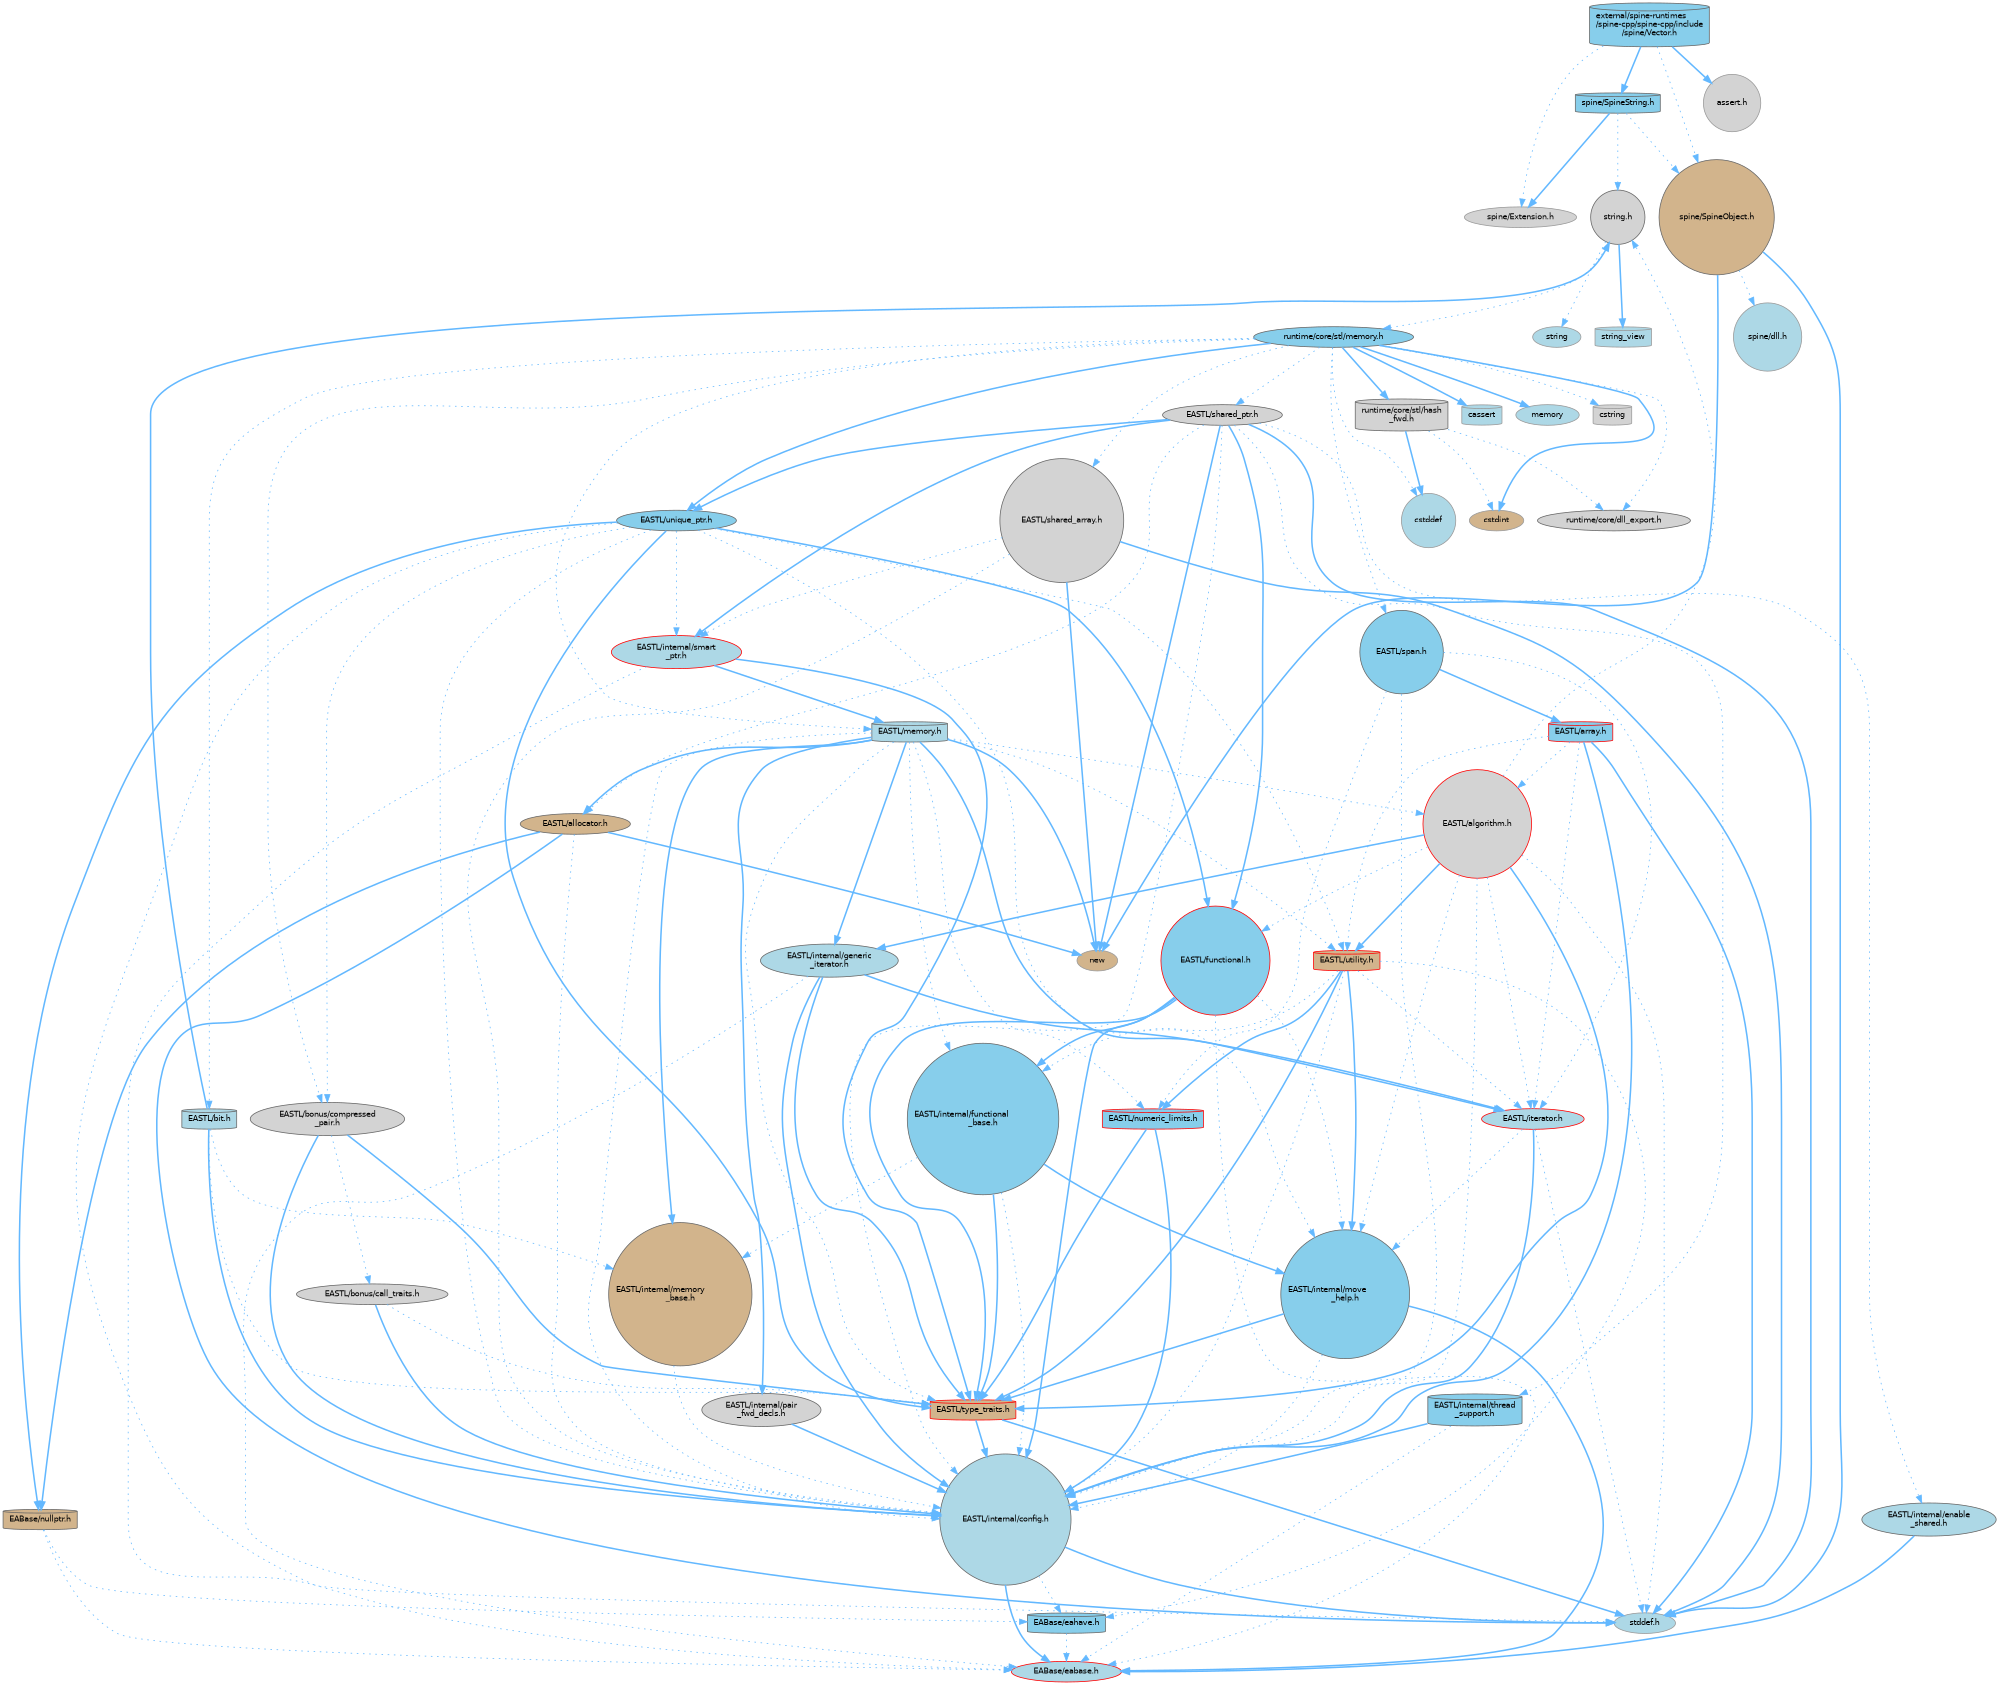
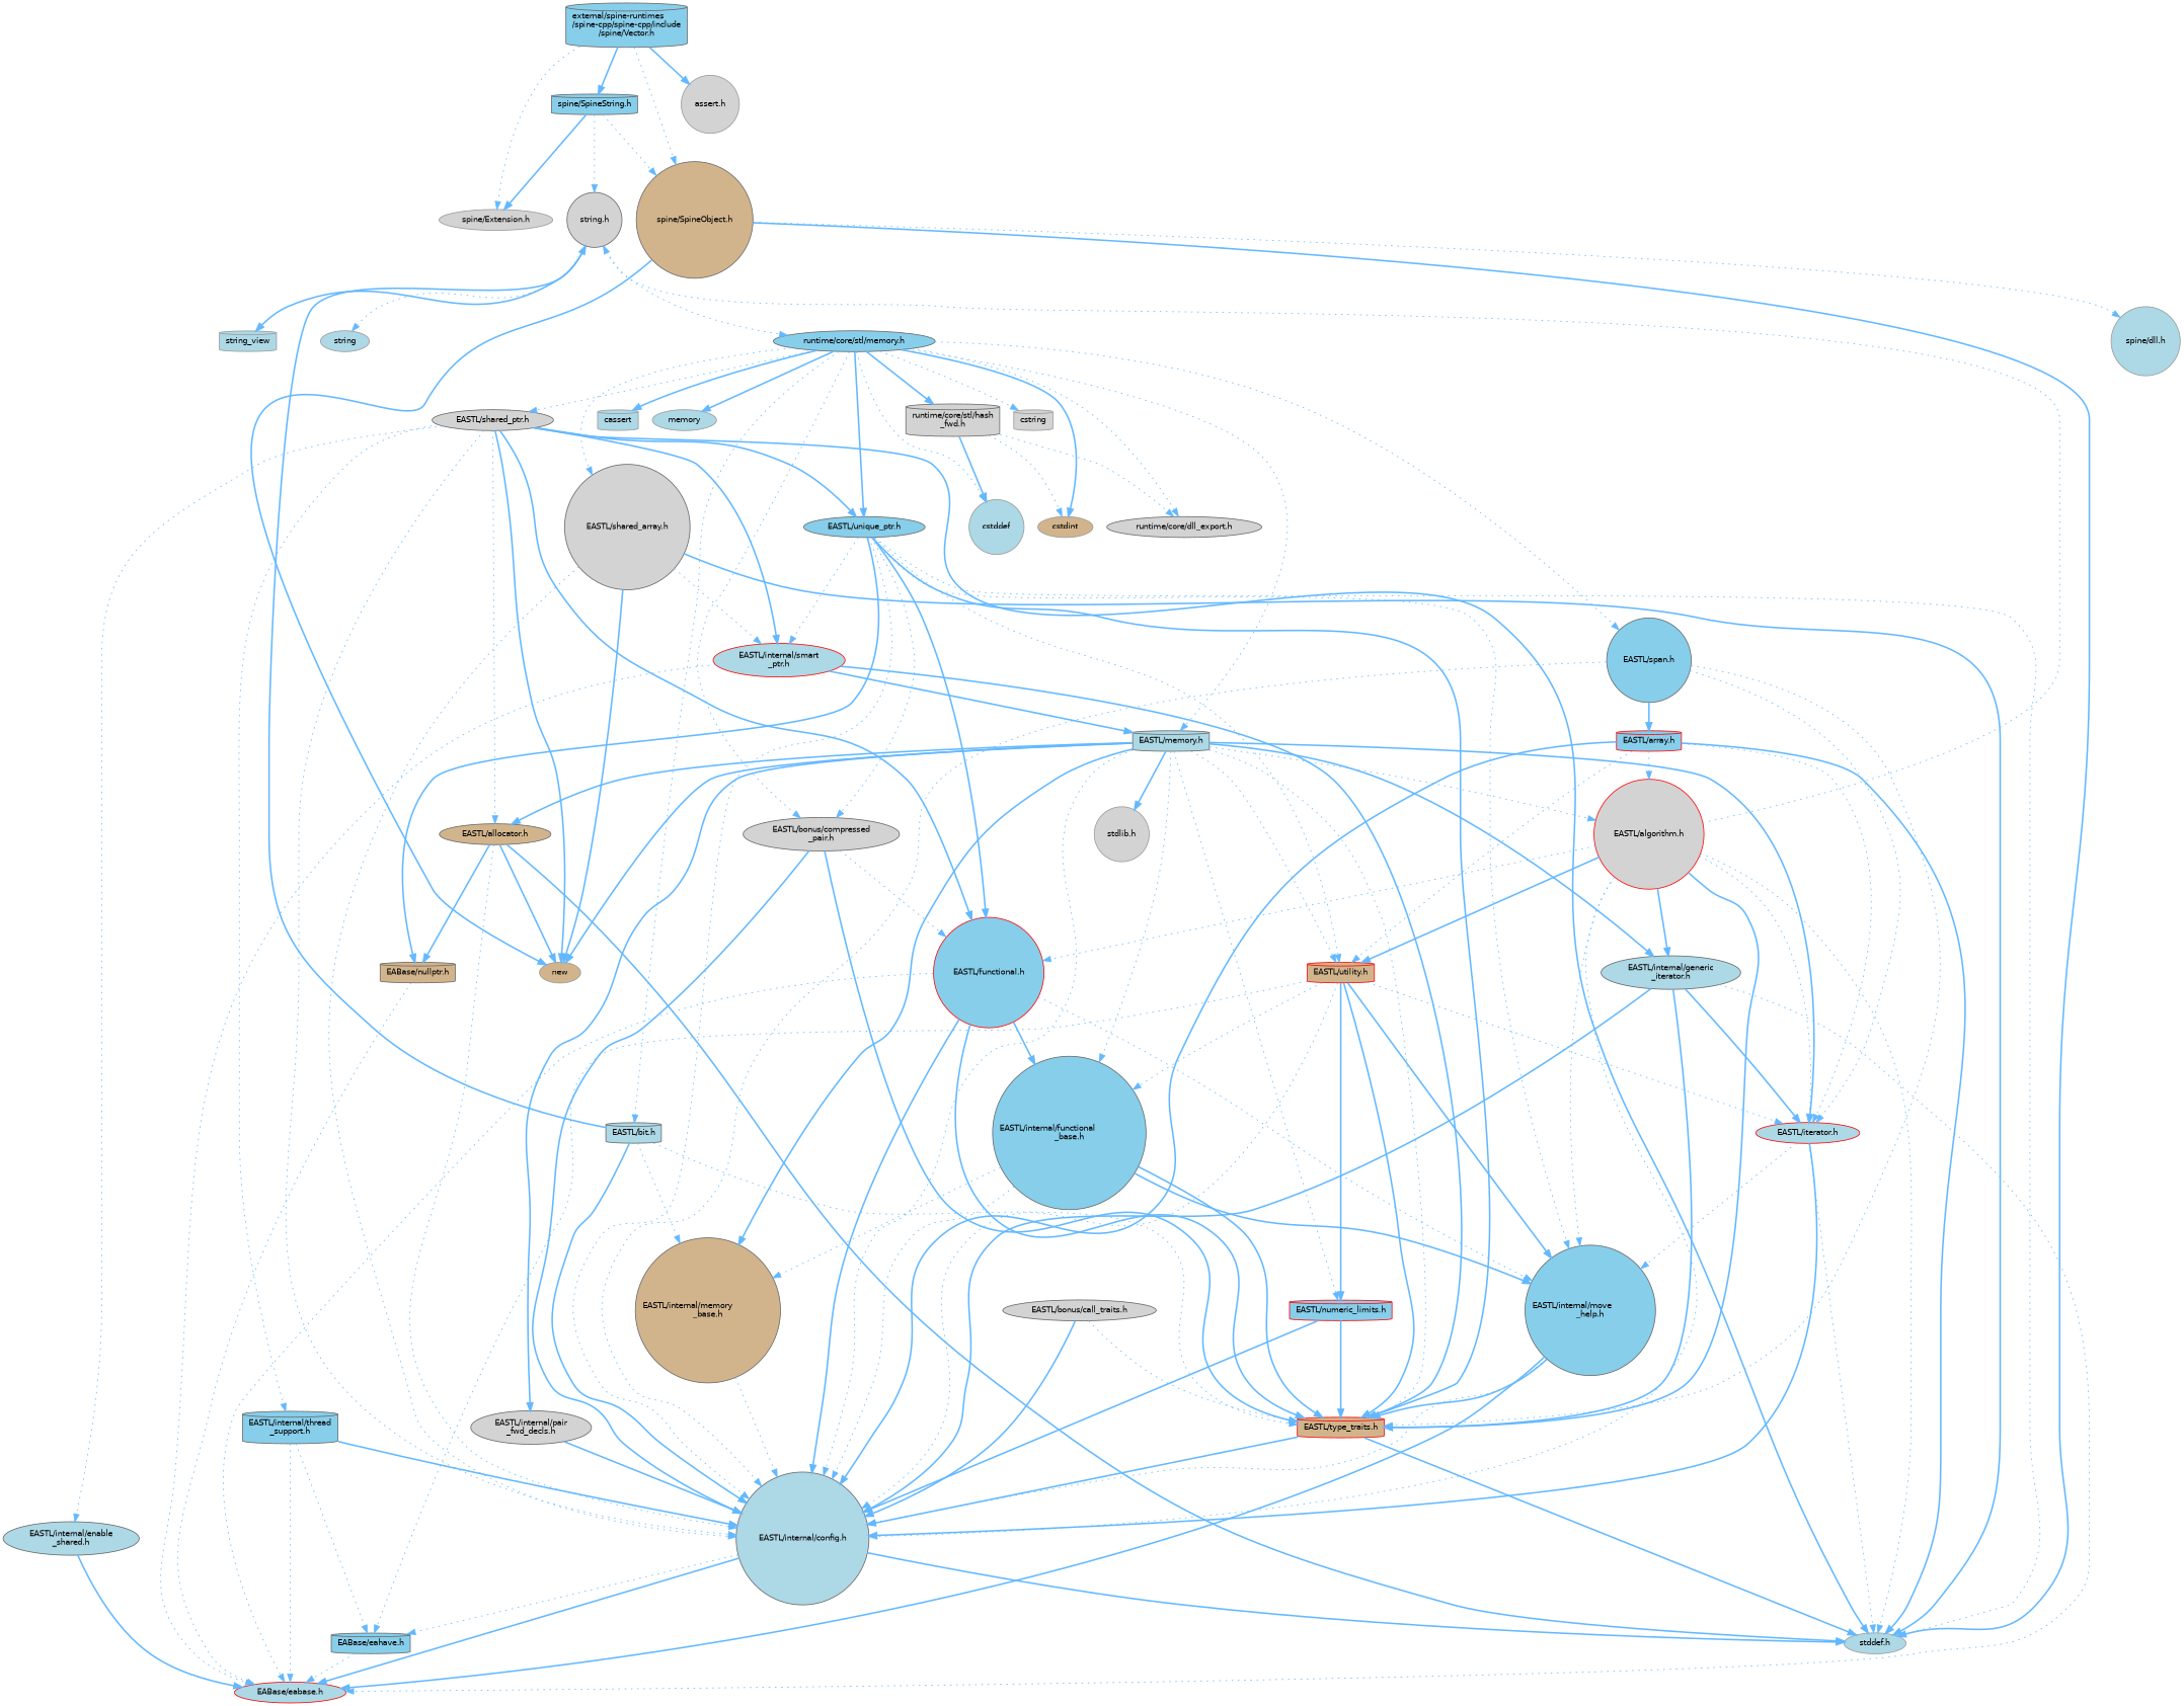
  digraph {
    node [color=grey40 fillcolor=lightblue fontname=Helvetica fontsize=10 shape=ellipse style=filled]
    edge [color=steelblue1 fontname=Helvetica fontsize=10 labelfontname=Helvetica labelfontsize=10 style=dotted]
    n1 [color=gray40 fillcolor=skyblue fontcolor=black height=0.2 label="external/spine-runtimes\l/spine-cpp/spine-cpp/include\l/spine/Vector.h" shape=cylinder width=0.4]
    n2 [color=grey60 fillcolor=lightgrey height=0.2 label="spine/Extension.h" width=0.4]
    n3 [fillcolor=tan height=0.2 label="spine/SpineObject.h" shape=circle width=0.4]
    n4 [fillcolor=skyblue height=0.2 label="spine/SpineString.h" shape=cylinder width=0.4]
    n5 [color=grey60 fillcolor=lightgrey height=0.2 label="assert.h" shape=circle width=0.4]
    n6 [color=grey60 fillcolor=tan height=0.2 label=new width=0.4]
    n7 [color=grey60 height=0.2 label="stddef.h" width=0.4]
    n8 [color=grey60 height=0.2 label="spine/dll.h" shape=circle width=0.4]
    n9 [fillcolor=lightgrey height=0.2 label="string.h" shape=circle width=0.4]
    n10 [color=grey60 height=0.2 label=string width=0.4]
    n11 [color=grey60 height=0.2 label=string_view shape=cylinder width=0.4]
    n12 [fillcolor=skyblue height=0.2 label="runtime/core/stl/memory.h" width=0.4]
    n13 [color=grey60 height=0.2 label=cstddef shape=circle width=0.4]
    n14 [color=grey60 fillcolor=tan height=0.2 label=cstdint width=0.4]
    n15 [color=grey60 height=0.2 label=cassert shape=cylinder width=0.4]
    n16 [color=grey60 height=0.2 label=memory width=0.4]
    n17 [color=grey60 fillcolor=lightgrey height=0.2 label=cstring shape=cylinder width=0.4]
    n18 [height=0.2 label="EASTL/bit.h" shape=cylinder width=0.4]
    n19 [height=0.2 label="EASTL/memory.h" shape=cylinder width=0.4]
    n20 [fillcolor=lightgrey height=0.2 label="EASTL/shared_array.h" shape=circle width=0.4]
    n21 [fillcolor=skyblue height=0.2 label="EASTL/unique_ptr.h" width=0.4]
    n22 [fillcolor=lightgrey height=0.2 label="EASTL/bonus/compressed\l_pair.h" width=0.4]
    n23 [fillcolor=lightgrey height=0.2 label="EASTL/shared_ptr.h" width=0.4]
    n24 [fillcolor=skyblue height=0.2 label="EASTL/span.h" shape=circle width=0.4]
    n25 [fillcolor=lightgrey height=0.2 label="runtime/core/dll_export.h" width=0.4]
    n26 [fillcolor=lightgrey height=0.2 label="runtime/core/stl/hash\l_fwd.h" shape=cylinder width=0.4]
    n27 [height=0.2 label="EASTL/internal/config.h" shape=circle width=0.4]
    n28 [fillcolor=tan height=0.2 label="EASTL/internal/memory\l_base.h" shape=circle width=0.4]
    n29 [color=red fillcolor=tan height=0.2 label="EASTL/type_traits.h" shape=cylinder width=0.4]
    n30 [height=0.2 label="EASTL/internal/generic\l_iterator.h" width=0.4]
    n31 [color=red height=0.2 label="EASTL/iterator.h" width=0.4]
    n32 [fillcolor=lightgrey height=0.2 label="EASTL/internal/pair\l_fwd_decls.h" width=0.4]
    n33 [fillcolor=skyblue height=0.2 label="EASTL/internal/functional\l_base.h" shape=circle width=0.4]
    n34 [color=red fillcolor=lightgrey height=0.2 label="EASTL/algorithm.h" shape=circle width=0.4]
    n35 [color=red fillcolor=tan height=0.2 label="EASTL/utility.h" shape=cylinder width=0.4]
    n36 [color=red fillcolor=skyblue height=0.2 label="EASTL/numeric_limits.h" shape=cylinder width=0.4]
    n37 [fillcolor=tan height=0.2 label="EASTL/allocator.h" width=0.4]
+   n38 [color=grey60 fillcolor=lightgrey height=0.2 label="stdlib.h" shape=circle width=0.4]
    n39 [color=red height=0.2 label="EASTL/internal/smart\l_ptr.h" width=0.4]
    n40 [fillcolor=skyblue height=0.2 label="EASTL/internal/move\l_help.h" shape=circle width=0.4]
    n41 [color=red fillcolor=skyblue height=0.2 label="EASTL/functional.h" shape=circle width=0.4]
    n42 [fillcolor=tan height=0.2 label="EABase/nullptr.h" shape=cylinder width=0.4]
    n43 [fillcolor=lightgrey height=0.2 label="EASTL/bonus/call_traits.h" width=0.4]
    n44 [fillcolor=skyblue height=0.2 label="EASTL/internal/thread\l_support.h" shape=cylinder width=0.4]
    n45 [height=0.2 label="EASTL/internal/enable\l_shared.h" width=0.4]
    n46 [color=red fillcolor=skyblue height=0.2 label="EASTL/array.h" shape=cylinder width=0.4]
    n47 [color=red height=0.2 label="EABase/eabase.h" width=0.4]
    n48 [fillcolor=skyblue height=0.2 label="EABase/eahave.h" shape=cylinder width=0.4]
    n1 -> n2
    n1 -> n3
    n1 -> n4 [style=bold]
    n1 -> n5 [style=bold]
    n3 -> n6 [style=bold]
    n3 -> n7 [style=bold]
    n3 -> n8
    n4 -> n2 [style=bold]
    n4 -> n3
    n4 -> n9
    n9 -> n10
    n9 -> n11 [style=bold]
    n9 -> n12
    n12 -> n13
    n12 -> n14 [style=bold]
    n12 -> n15 [style=bold]
    n12 -> n16 [style=bold]
    n12 -> n17
    n12 -> n18
    n12 -> n19
    n12 -> n20
    n12 -> n21 [style=bold]
    n12 -> n22
    n12 -> n23
    n12 -> n24
    n12 -> n25
    n12 -> n26 [style=bold]
    n18 -> n9 [style=bold]
    n18 -> n27 [style=bold]
    n18 -> n28
    n18 -> n29
    n19 -> n6 [style=bold]
    n19 -> n27
    n19 -> n28 [style=bold]
    n19 -> n29
    n19 -> n30 [style=bold]
    n19 -> n31 [style=bold]
    n19 -> n32 [style=bold]
    n19 -> n33
    n19 -> n34
    n19 -> n35
    n19 -> n36
    n19 -> n37 [style=bold]
+   n19 -> n38 [style=bold]
    n20 -> n6 [style=bold]
    n20 -> n7 [style=bold]
    n20 -> n27
    n20 -> n39
    n21 -> n7
    n21 -> n22
    n21 -> n27
    n21 -> n29 [style=bold]
    n21 -> n35
    n21 -> n39
    n21 -> n40
    n21 -> n41 [style=bold]
    n21 -> n42 [style=bold]
    n22 -> n27 [style=bold]
    n22 -> n29 [style=bold]
-   n22 -> n43
+   n22 -> n41
    n23 -> n6 [style=bold]
    n23 -> n7 [style=bold]
    n23 -> n21 [style=bold]
    n23 -> n27
    n23 -> n37
    n23 -> n39 [style=bold]
    n23 -> n41 [style=bold]
    n23 -> n44
    n23 -> n45
    n24 -> n27
-   n24 -> n36
+   n24 -> n29
    n24 -> n31
    n24 -> n46 [style=bold]
    n26 -> n13 [style=bold]
    n26 -> n14
    n26 -> n25
    n27 -> n7 [style=bold]
    n27 -> n47 [style=bold]
    n27 -> n48
    n28 -> n27
    n29 -> n7 [style=bold]
    n29 -> n27 [style=bold]
    n30 -> n27 [style=bold]
    n30 -> n29 [style=bold]
    n30 -> n31 [style=bold]
    n30 -> n47
    n31 -> n7
    n31 -> n27 [style=bold]
    n31 -> n40
    n32 -> n27 [style=bold]
    n33 -> n27
    n33 -> n28
    n33 -> n29 [style=bold]
    n33 -> n40 [style=bold]
    n34 -> n7
    n34 -> n9
    n34 -> n27
    n34 -> n29 [style=bold]
    n34 -> n30 [style=bold]
    n34 -> n31
    n34 -> n35 [style=bold]
    n34 -> n40
    n34 -> n41
    n35 -> n27
    n35 -> n29 [style=bold]
    n35 -> n31
    n35 -> n33
    n35 -> n36 [style=bold]
    n35 -> n40 [style=bold]
    n35 -> n48
    n36 -> n27 [style=bold]
    n36 -> n29 [style=bold]
    n37 -> n6 [style=bold]
    n37 -> n7 [style=bold]
    n37 -> n27
    n37 -> n42 [style=bold]
    n39 -> n19 [style=bold]
    n39 -> n29 [style=bold]
    n39 -> n47
    n40 -> n27
    n40 -> n29 [style=bold]
    n40 -> n47 [style=bold]
    n41 -> n27 [style=bold]
    n41 -> n29 [style=bold]
    n41 -> n33 [style=bold]
    n41 -> n40
    n41 -> n47
    n42 -> n47
-   n42 -> n48
+   n44 -> n48
    n43 -> n27 [style=bold]
    n43 -> n29
    n44 -> n27 [style=bold]
    n44 -> n47
    n45 -> n47 [style=bold]
    n46 -> n7 [style=bold]
    n46 -> n27 [style=bold]
    n46 -> n31
    n46 -> n34
    n46 -> n35
    n48 -> n47
  }
